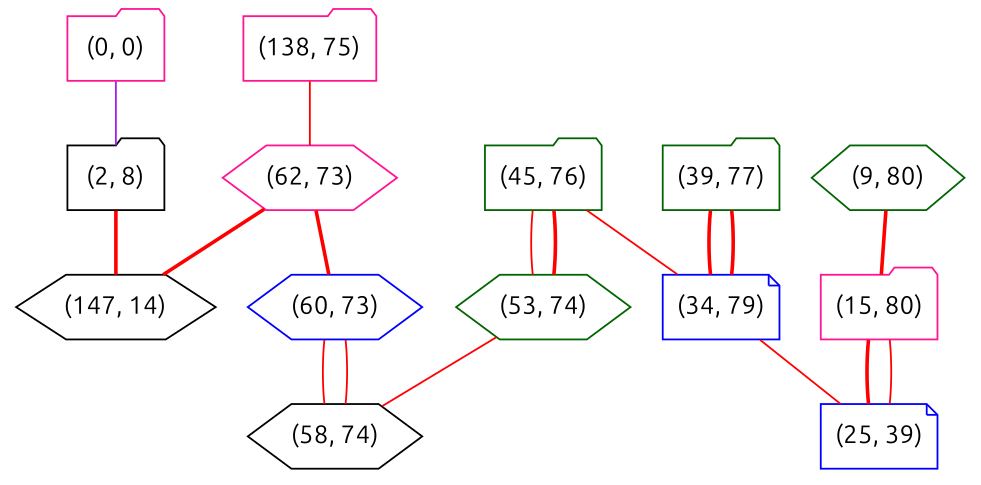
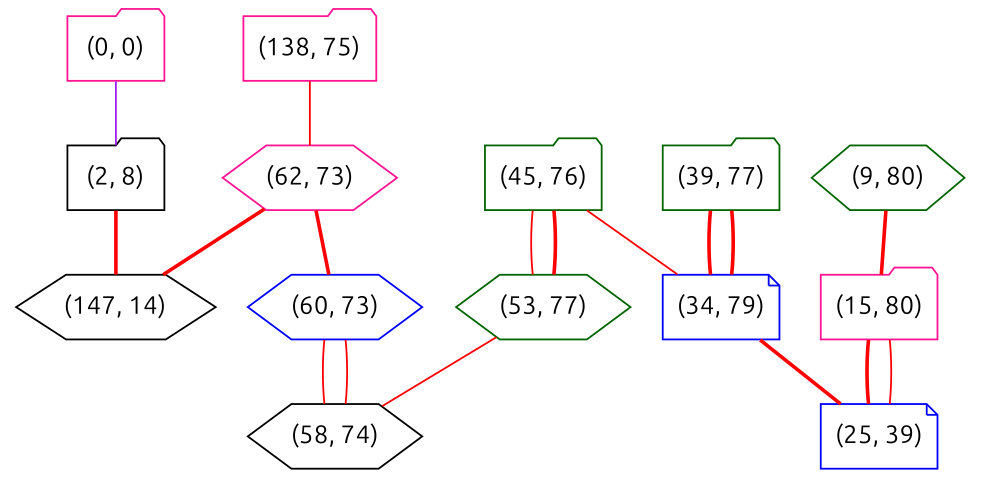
  graph {
    fontname=Ubuntu
    node [color=darkgreen fontname=Ubuntu shape=hexagon]
    edge [color=red fontname=Ubuntu style=solid weight=1]
-   "(53, 74)"
+   "(53, 74)" [label="(53, 77)"]
    "(45, 76)" [shape=folder]
    "(34, 79)" [color=blue shape=note]
    "(39, 77)" [shape=folder]
    "(58, 74)" [color=black]
    "(0, 0)" [color=deeppink shape=folder]
    "(2, 8)" [color=black shape=folder]
    "(147, 14)" [color=black]
    "(138, 75)" [color=deeppink shape=folder]
    "(62, 73)" [color=deeppink]
    "(60, 73)" [color=blue]
    n12 [color=blue label="(25, 39)" shape=note]
    "(9, 80)"
    "(15, 80)" [color=deeppink shape=folder]
    "(53, 74)" -- "(58, 74)"
    "(45, 76)" -- "(53, 74)"
    "(45, 76)" -- "(53, 74)" [style=bold]
    "(45, 76)" -- "(34, 79)"
-   "(34, 79)" -- n12
+   "(34, 79)" -- n12 [style=bold]
    "(39, 77)" -- "(34, 79)" [style=bold]
    "(39, 77)" -- "(34, 79)" [style=bold]
    "(0, 0)" -- "(2, 8)" [color=purple weight=4]
    "(2, 8)" -- "(147, 14)" [style=bold]
    "(138, 75)" -- "(62, 73)"
    "(62, 73)" -- "(147, 14)" [style=bold]
    "(62, 73)" -- "(60, 73)" [style=bold]
    "(60, 73)" -- "(58, 74)"
    "(60, 73)" -- "(58, 74)"
    "(9, 80)" -- "(15, 80)" [style=bold]
    "(15, 80)" -- n12 [style=bold]
    "(15, 80)" -- n12
  }
